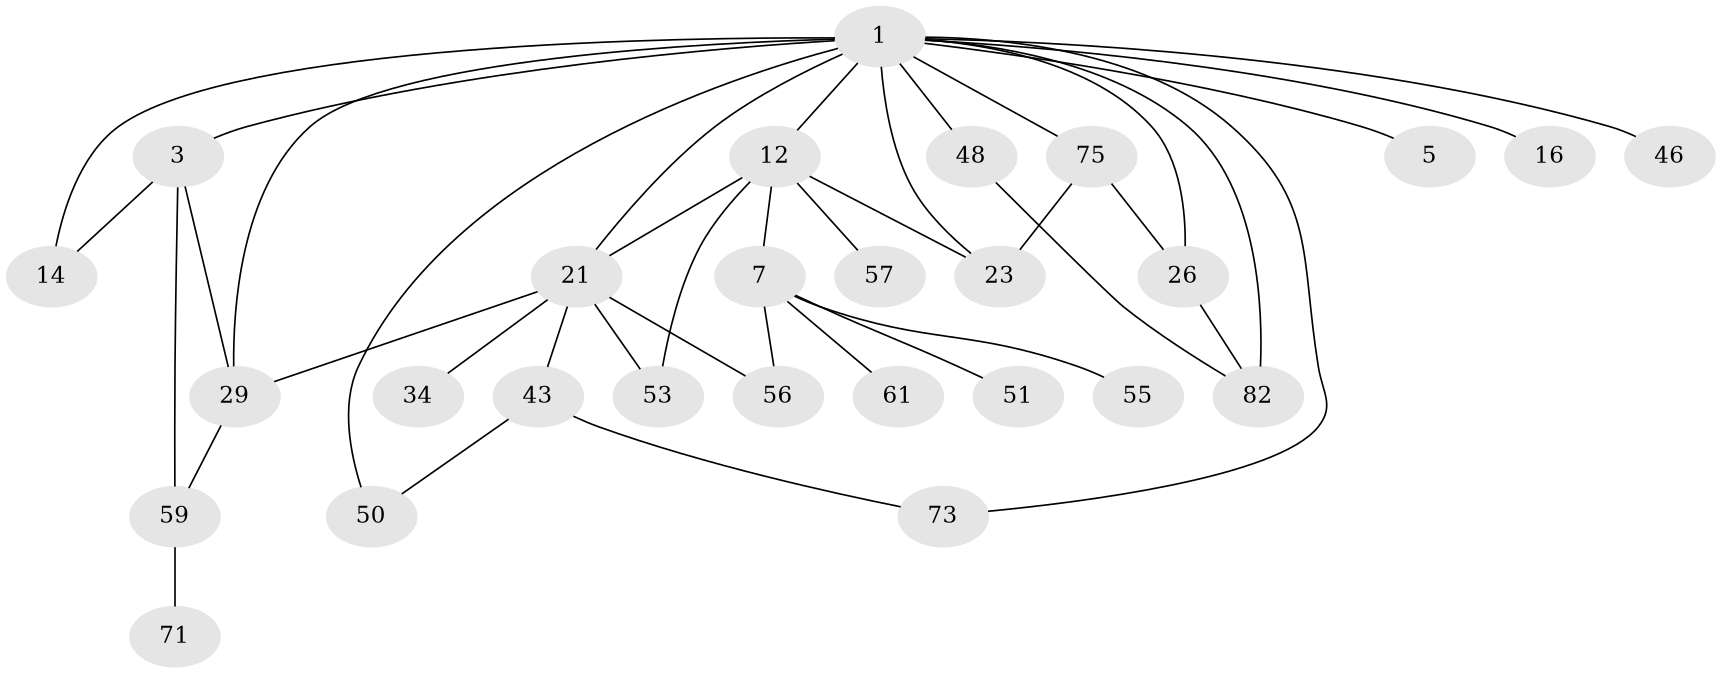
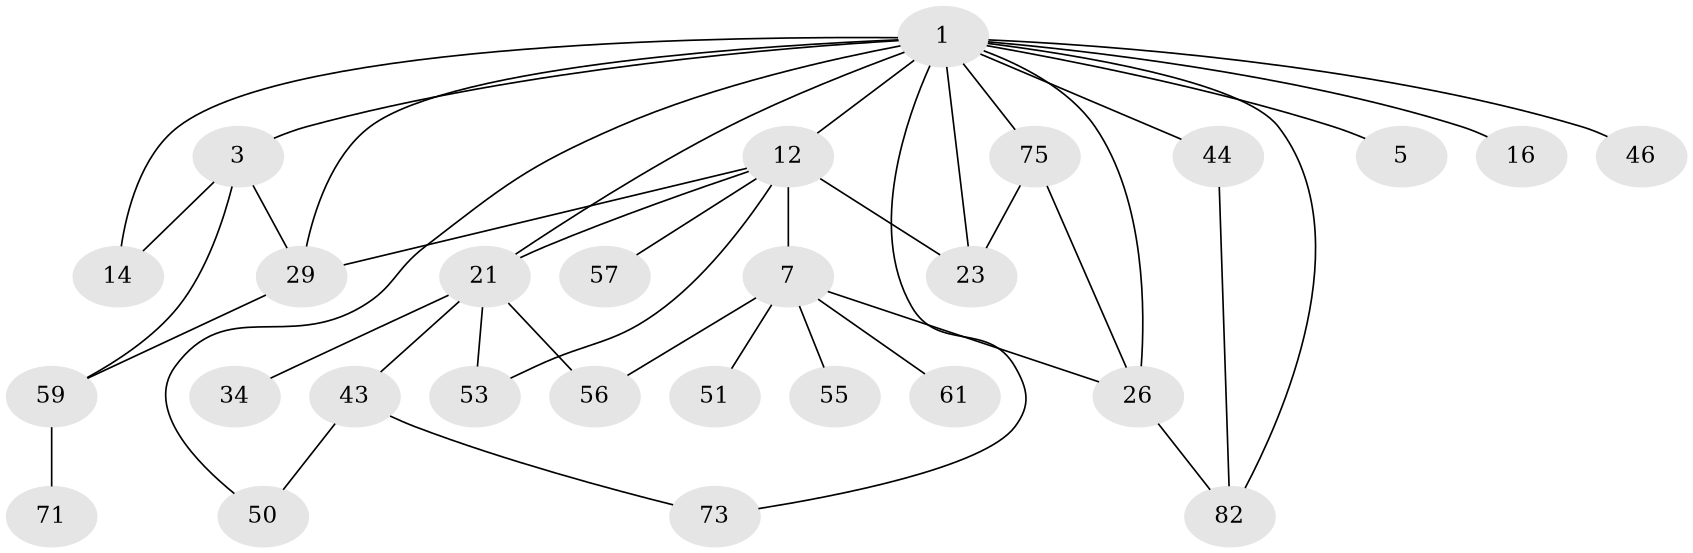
  graph {
    node [color=gray90 style=filled]
    1 [super="+13+2+4"]
    3 [super="+38+69"]
    5 [super="+11+63+18"]
    12 [super="+58"]
    n5 [label=75]
    16 [super="+20"]
    n7 [label=14]
    21 [super="+39+30+31+72"]
    23 [super="+24+60"]
    26 [super="+52+44"]
    29 [super="+47+33+54"]
    46 [super="+74"]
-   48 [super="+78"]
+   48 [super="+78" label=44]
    50
    73 [super="+81"]
    82
    59 [super="+64"]
    7 [super="+35+28"]
    51 [super="+66"]
    55
    56 [super="+80"]
    61
    57 [super="+79"]
    53
    34
    43 [super="+89"]
    71
    1 -- 3 [weight=3]
    1 -- 5 [weight=2]
    1 -- 12 [weight=2]
    1 -- n5
    1 -- 16 [weight=2]
    1 -- n7
    1 -- 21 [weight=3]
    1 -- 23 [weight=3]
    1 -- 26 [weight=3]
    1 -- 29 [weight=2]
    1 -- 46
    1 -- 48 [weight=2]
    1 -- 50
    1 -- 73
    1 -- 82
    3 -- n7
    3 -- 29
    3 -- 59
    12 -- 21
    12 -- 23
    12 -- 7 [weight=2]
    12 -- 57
    12 -- 53
    n5 -- 23
    n5 -- 26
-   21 -- 29
+   12 -- 29
    21 -- 56
    21 -- 53
    21 -- 34
    21 -- 43
    26 -- 82
    29 -- 59
    48 -- 82
    59 -- 71
+   7 -- 26
    7 -- 51
    7 -- 55
    7 -- 56
    7 -- 61
    43 -- 50
    43 -- 73
  }
